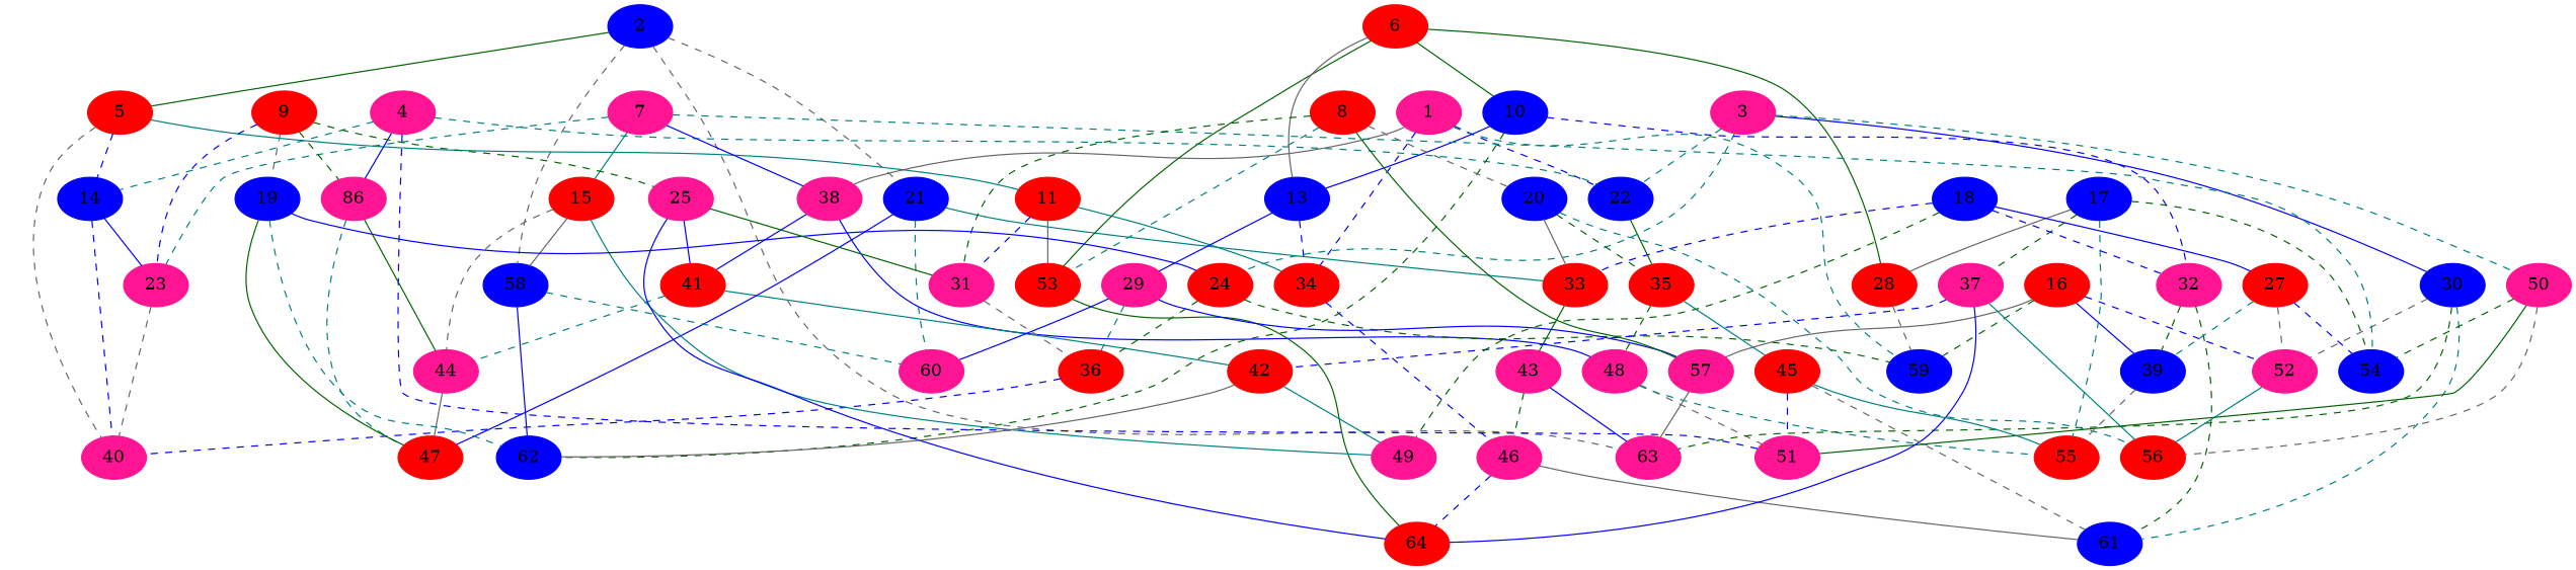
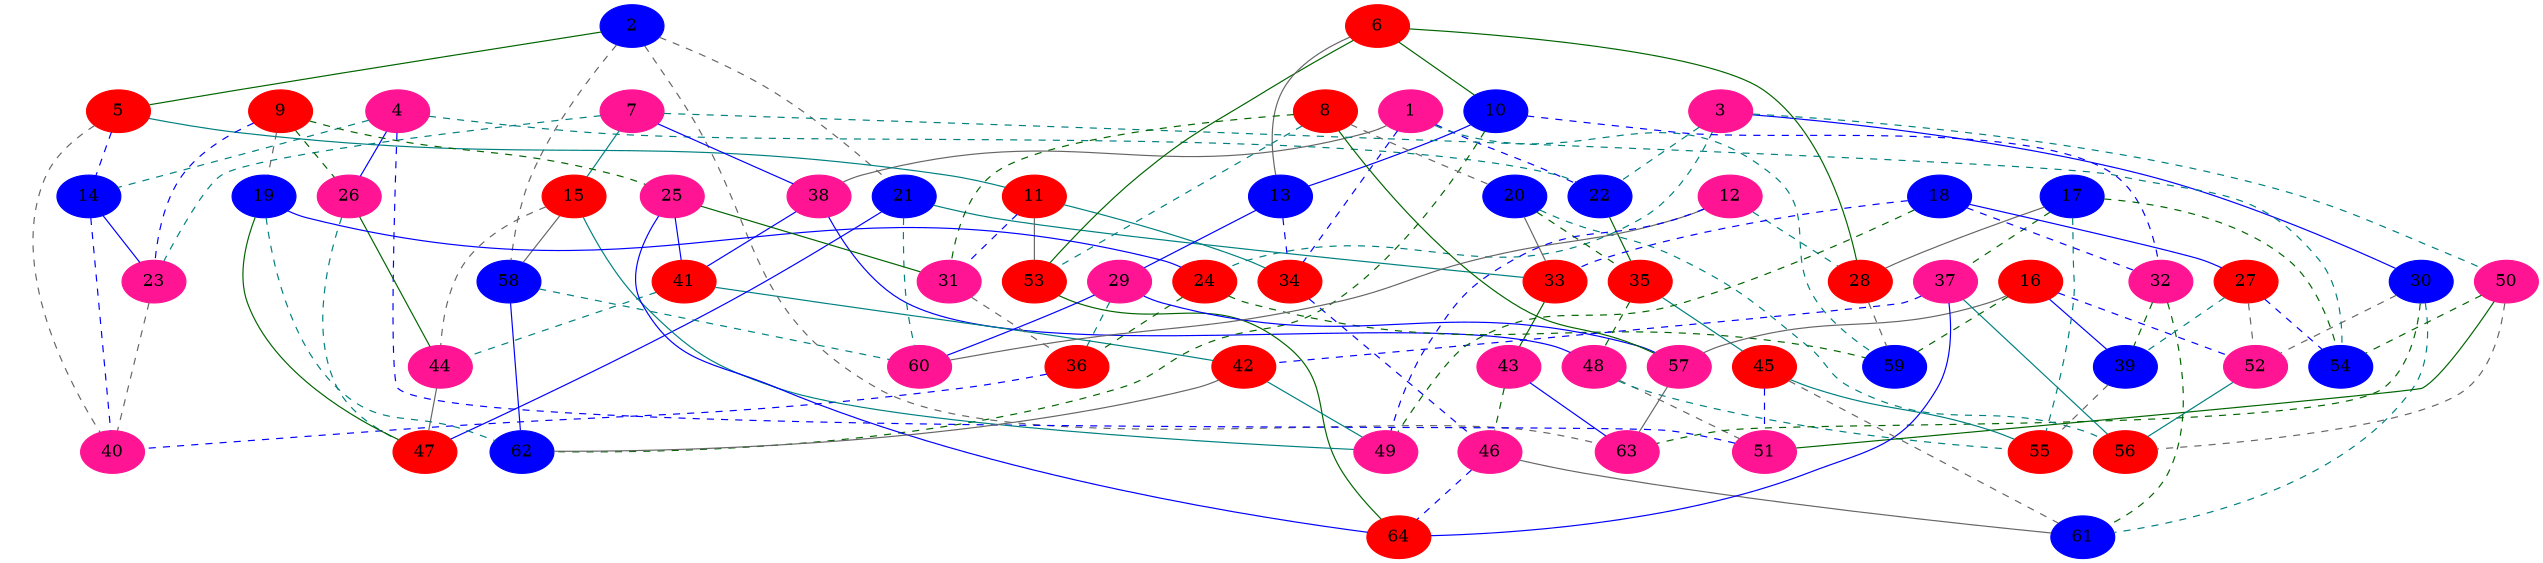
  graph {
    fontname="DejaVu Serif"
    node [color=deeppink fontname="DejaVu Serif" style=filled]
    edge [color=blue fontname="DejaVu Serif" style=dashed]
    22 [color=blue]
    1
    34 [color=red]
    38
    59 [color=blue]
    35 [color=red]
    46
    41 [color=red]
    48
    2 [color=blue]
    5 [color=red]
    21 [color=blue]
    58 [color=blue]
    63
    14 [color=blue]
    11 [color=red]
    40
    60
    33 [color=red]
    47 [color=red]
    62 [color=blue]
    3
    24 [color=red]
    30 [color=blue]
    50
    36 [color=red]
    52
    61 [color=blue]
    51
    54 [color=blue]
    56 [color=red]
    4
-   26 [label=86]
+   26
    23
    44
    53 [color=red]
    31
    6 [color=red]
    10 [color=blue]
    13 [color=blue]
    28 [color=red]
    32
    29
    64 [color=red]
    7
    15 [color=red]
    49
    8 [color=red]
    20 [color=blue]
    57
    9 [color=red]
    19 [color=blue]
    25
    39 [color=blue]
+   12
    43
    16 [color=red]
    55 [color=red]
    17 [color=blue]
    37
    42 [color=red]
    18 [color=blue]
    27 [color=red]
    45 [color=red]
    22 -- 35 [color=darkgreen style=solid]
    1 -- 22
    1 -- 34
    1 -- 38 [color=gray40 style=solid]
    1 -- 59 [color=teal]
    34 -- 46
    38 -- 41 [style=solid]
    38 -- 48 [style=solid]
    35 -- 48 [color=darkgreen]
    35 -- 45 [color=teal style=solid]
    46 -- 61 [color=gray40 style=solid]
    46 -- 64
    41 -- 44 [color=teal]
    41 -- 42 [color=teal style=solid]
    48 -- 51 [color=gray40]
    48 -- 55 [color=teal]
    2 -- 5 [color=darkgreen style=solid]
    2 -- 21 [color=gray40]
    2 -- 58 [color=gray40]
    2 -- 63 [color=gray40]
    5 -- 14
    5 -- 11 [color=teal style=solid]
    5 -- 40 [color=gray40]
    21 -- 60 [color=teal]
    21 -- 33 [color=teal style=solid]
    21 -- 47 [style=solid]
    58 -- 60 [color=teal]
    58 -- 62 [style=solid]
    14 -- 40
    14 -- 23 [style=solid]
    11 -- 34 [color=teal style=solid]
    11 -- 53 [color=gray40 style=solid]
    11 -- 31
    33 -- 43 [color=darkgreen style=solid]
    3 -- 22 [color=teal]
    3 -- 24 [color=teal]
    3 -- 30 [style=solid]
    3 -- 50 [color=teal]
    24 -- 59 [color=darkgreen]
    24 -- 36 [color=darkgreen]
    30 -- 63 [color=darkgreen]
    30 -- 52 [color=gray40]
    30 -- 61 [color=teal]
    50 -- 51 [color=darkgreen style=solid]
    50 -- 54 [color=darkgreen]
    50 -- 56 [color=gray40]
    36 -- 40
    52 -- 56 [color=teal style=solid]
    4 -- 22 [color=teal]
    4 -- 14 [color=teal]
    4 -- 51
    4 -- 26 [style=solid]
    26 -- 47 [color=teal]
    26 -- 44 [color=darkgreen style=solid]
    23 -- 40 [color=gray40]
    44 -- 47 [color=gray40 style=solid]
    53 -- 64 [color=darkgreen style=solid]
    31 -- 36 [color=gray40]
    6 -- 53 [color=darkgreen style=solid]
    6 -- 10 [color=darkgreen style=solid]
    6 -- 13 [color=gray40 style=solid]
    6 -- 28 [color=darkgreen style=solid]
    10 -- 62 [color=darkgreen]
    10 -- 13 [style=solid]
    10 -- 32
    13 -- 34
    13 -- 29 [style=solid]
    28 -- 59 [color=gray40]
    32 -- 61 [color=darkgreen]
    32 -- 39 [color=darkgreen]
    29 -- 60 [style=solid]
    29 -- 36 [color=teal]
    29 -- 57 [style=solid]
    7 -- 38 [style=solid]
    7 -- 54 [color=teal]
    7 -- 23 [color=teal]
    7 -- 15 [color=teal style=solid]
    15 -- 58 [color=gray40 style=solid]
    15 -- 44 [color=gray40]
    15 -- 49 [color=teal style=solid]
    8 -- 53 [color=teal]
    8 -- 31 [color=darkgreen]
    8 -- 20 [color=gray40]
    8 -- 57 [color=darkgreen style=solid]
    20 -- 35 [color=darkgreen]
    20 -- 33 [color=gray40 style=solid]
    20 -- 56 [color=teal]
    57 -- 63 [color=gray40 style=solid]
    9 -- 26 [color=darkgreen]
    9 -- 23
    9 -- 19 [color=gray40]
    9 -- 25 [color=darkgreen]
    19 -- 47 [color=darkgreen style=solid]
    19 -- 62 [color=teal]
    19 -- 24 [style=solid]
    25 -- 41 [style=solid]
    25 -- 31 [color=darkgreen style=solid]
    25 -- 64 [style=solid]
    39 -- 55 [color=gray40]
+   12 -- 60 [color=gray40 style=solid]
+   12 -- 28 [color=teal]
+   12 -- 49
    43 -- 46 [color=darkgreen]
    43 -- 63 [style=solid]
    16 -- 59 [color=darkgreen]
    16 -- 52
    16 -- 57 [color=gray40 style=solid]
    16 -- 39 [style=solid]
    17 -- 54 [color=darkgreen]
    17 -- 28 [color=gray40 style=solid]
    17 -- 55 [color=teal]
    17 -- 37 [color=darkgreen]
    37 -- 56 [color=teal style=solid]
    37 -- 64 [style=solid]
    37 -- 42
    42 -- 62 [color=gray40 style=solid]
    42 -- 49 [color=teal style=solid]
    18 -- 33
    18 -- 32
    18 -- 49 [color=darkgreen]
    18 -- 27 [style=solid]
    27 -- 52 [color=gray40]
    27 -- 54
    27 -- 39 [color=teal]
    45 -- 61 [color=gray40]
    45 -- 51
    45 -- 55 [color=teal style=solid]
  }
